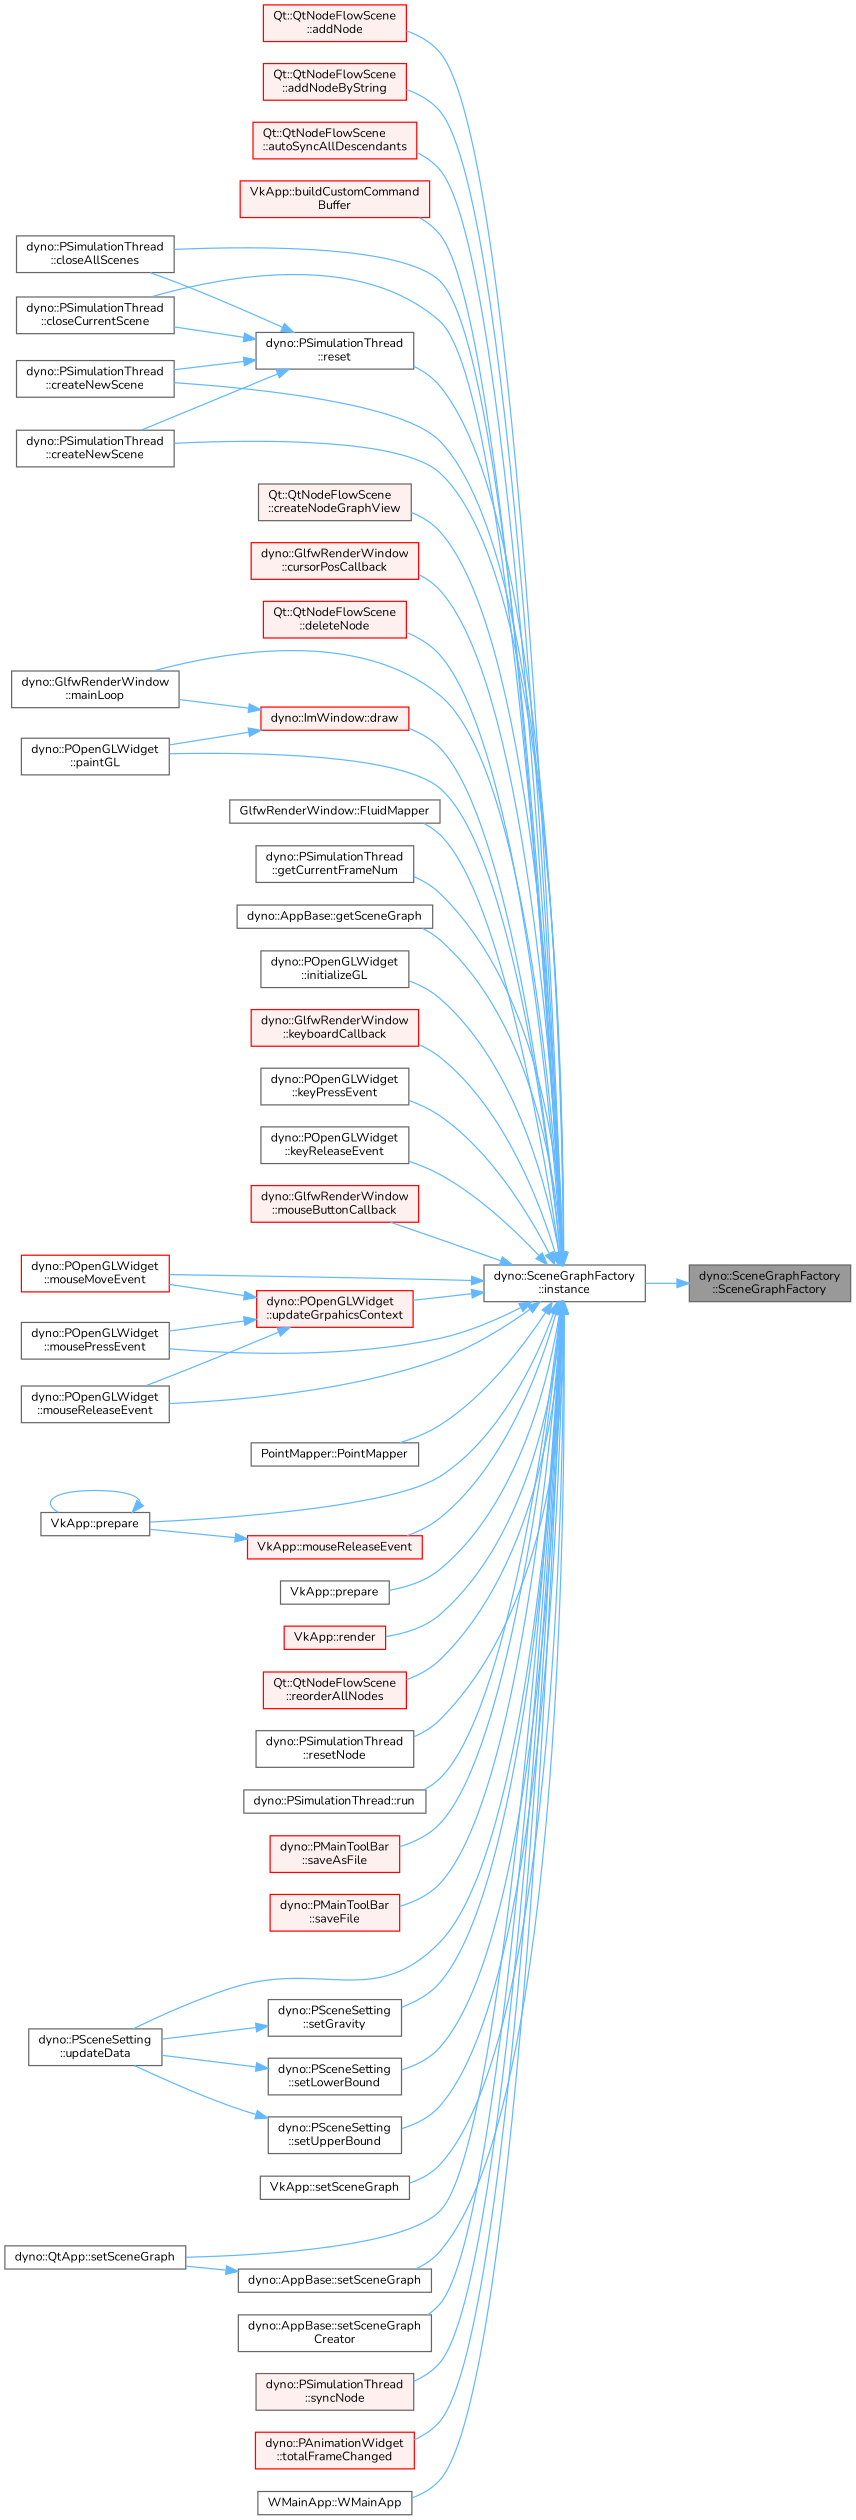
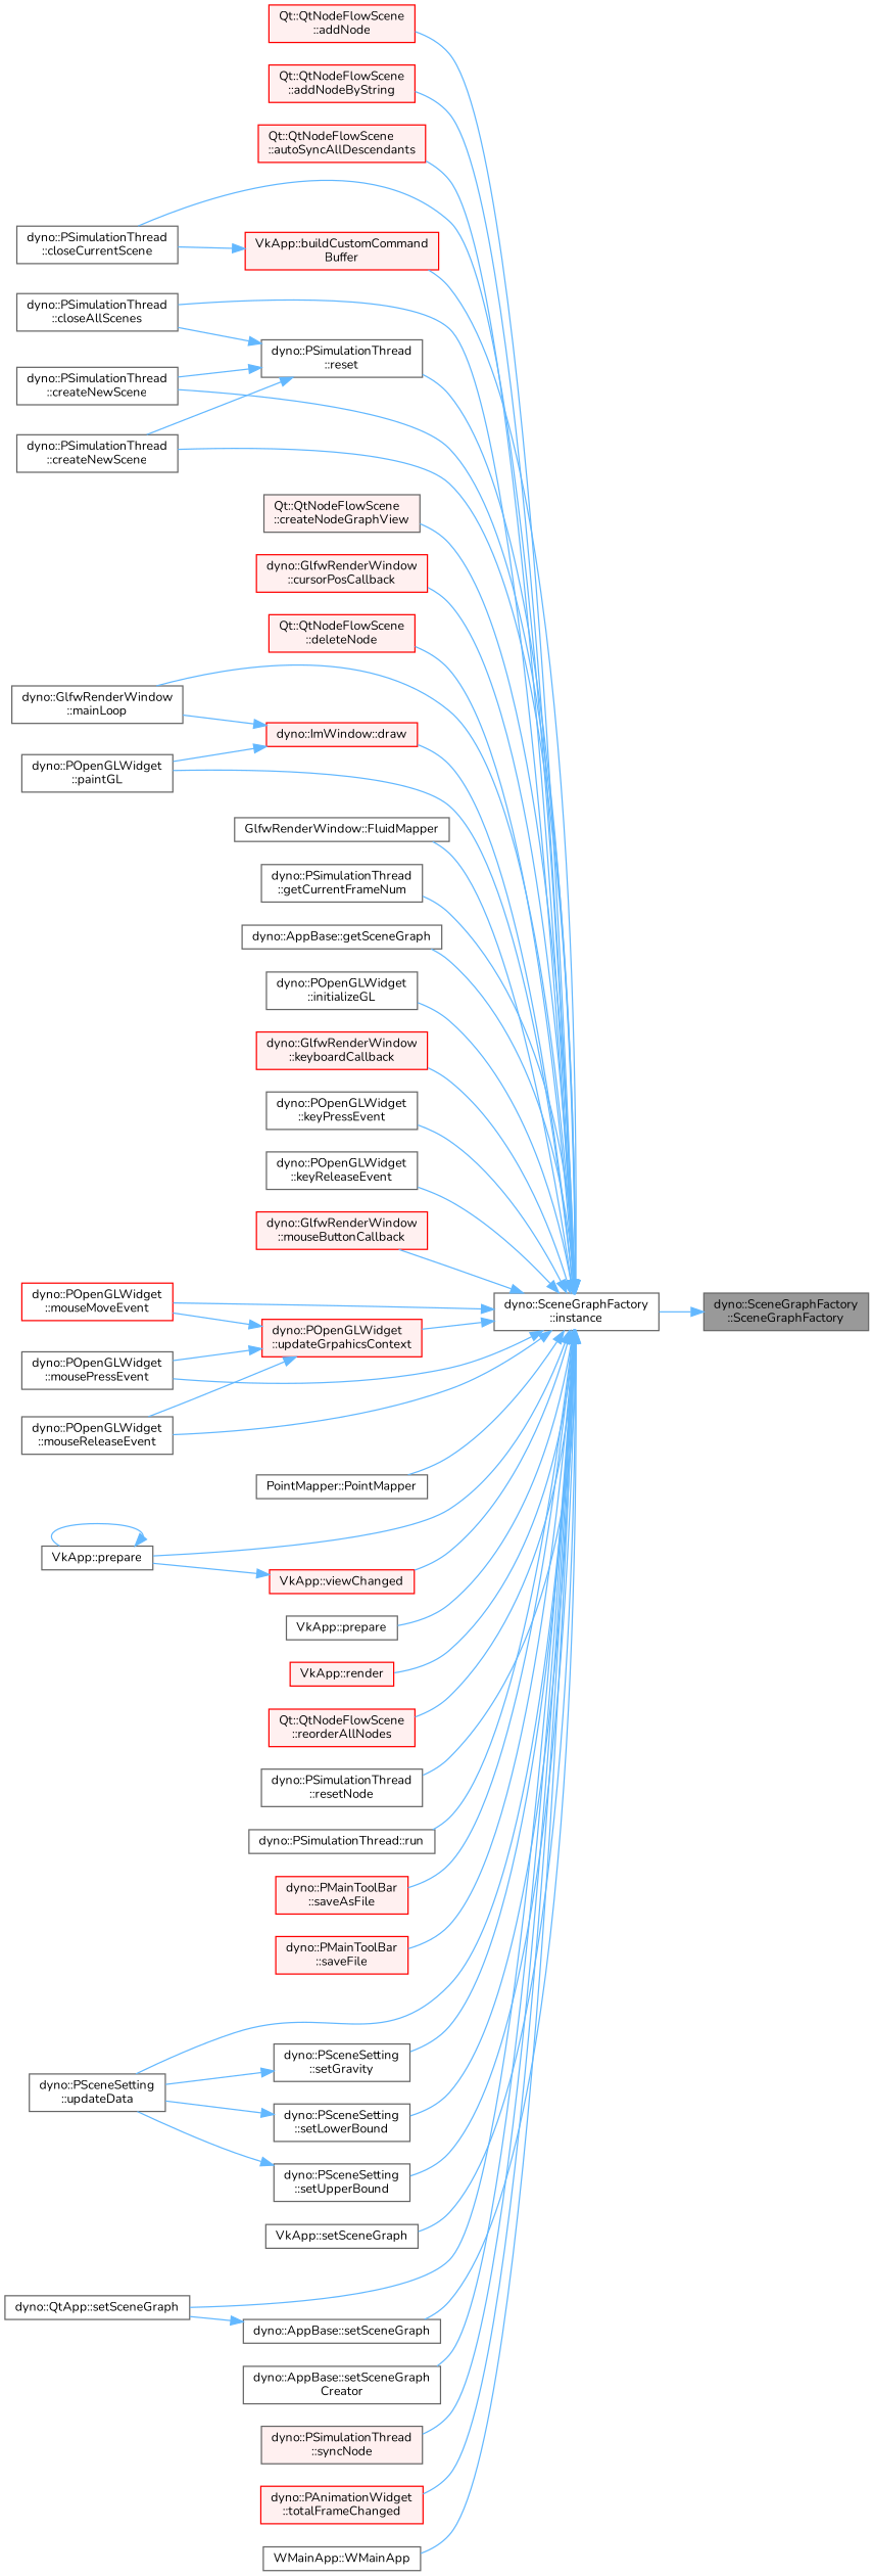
  digraph {
    fontname=Nunito
    rankdir=RL
    node [color=grey40 fillcolor=white fontname=Nunito fontsize=10 shape=box style=filled]
    edge [color=steelblue1 dir=back fontname=Nunito fontsize=10 labelfontname=Helvetica labelfontsize=10 style=solid]
    n1 [color=gray40 fillcolor=grey60 fontcolor=black height=0.2 label="dyno::SceneGraphFactory\l::SceneGraphFactory" width=0.4]
    n2 [height=0.2 label="dyno::SceneGraphFactory\l::instance" width=0.4]
    n3 [color=red fillcolor="#FFF0F0" height=0.2 label="Qt::QtNodeFlowScene\l::addNode" width=0.4]
    n4 [color=red fillcolor="#FFF0F0" height=0.2 label="Qt::QtNodeFlowScene\l::addNodeByString" width=0.4]
    n5 [color=red fillcolor="#FFF0F0" height=0.2 label="Qt::QtNodeFlowScene\l::autoSyncAllDescendants" width=0.4]
    n6 [color=red fillcolor="#FFF0F0" height=0.2 label="VkApp::buildCustomCommand\lBuffer" width=0.4]
    n7 [height=0.2 label="dyno::PSimulationThread\l::closeAllScenes" width=0.4]
    n8 [height=0.2 label="dyno::PSimulationThread\l::closeCurrentScene" width=0.4]
    n9 [height=0.2 label="dyno::PSimulationThread\l::createNewScene" width=0.4]
    n10 [height=0.2 label="dyno::PSimulationThread\l::createNewScene" width=0.4]
    n11 [fillcolor="#FFF0F0" height=0.2 label="Qt::QtNodeFlowScene\l::createNodeGraphView" width=0.4]
    n12 [color=red fillcolor="#FFF0F0" height=0.2 label="dyno::GlfwRenderWindow\l::cursorPosCallback" width=0.4]
    n13 [color=red fillcolor="#FFF0F0" height=0.2 label="Qt::QtNodeFlowScene\l::deleteNode" width=0.4]
    n14 [color=red fillcolor="#FFF0F0" height=0.2 label="dyno::ImWindow::draw" width=0.4]
    n15 [height=0.2 label="dyno::GlfwRenderWindow\l::mainLoop" width=0.4]
    n16 [height=0.2 label="dyno::POpenGLWidget\l::paintGL" width=0.4]
    n17 [height=0.2 label="GlfwRenderWindow::FluidMapper" width=0.4]
    n18 [height=0.2 label="dyno::PSimulationThread\l::getCurrentFrameNum" width=0.4]
    n19 [height=0.2 label="dyno::AppBase::getSceneGraph" width=0.4]
    n20 [height=0.2 label="dyno::POpenGLWidget\l::initializeGL" width=0.4]
    n21 [color=red fillcolor="#FFF0F0" height=0.2 label="dyno::GlfwRenderWindow\l::keyboardCallback" width=0.4]
    n22 [height=0.2 label="dyno::POpenGLWidget\l::keyPressEvent" width=0.4]
    n23 [height=0.2 label="dyno::POpenGLWidget\l::keyReleaseEvent" width=0.4]
    n24 [color=red fillcolor="#FFF0F0" height=0.2 label="dyno::GlfwRenderWindow\l::mouseButtonCallback" width=0.4]
    n25 [color=red height=0.2 label="dyno::POpenGLWidget\l::mouseMoveEvent" width=0.4]
    n26 [height=0.2 label="dyno::POpenGLWidget\l::mousePressEvent" width=0.4]
    n27 [height=0.2 label="dyno::POpenGLWidget\l::mouseReleaseEvent" width=0.4]
    n28 [height=0.2 label="PointMapper::PointMapper" width=0.4]
    n29 [height=0.2 label="VkApp::prepare" width=0.4]
    n30 [height=0.2 label="VkApp::prepare" width=0.4]
    n31 [color=red fillcolor="#FFF0F0" height=0.2 label="VkApp::render" width=0.4]
    n32 [color=red fillcolor="#FFF0F0" height=0.2 label="Qt::QtNodeFlowScene\l::reorderAllNodes" width=0.4]
    n33 [height=0.2 label="dyno::PSimulationThread\l::reset" width=0.4]
    n34 [height=0.2 label="dyno::PSimulationThread\l::resetNode" width=0.4]
    n35 [height=0.2 label="dyno::PSimulationThread::run" width=0.4]
    n36 [color=red fillcolor="#FFF0F0" height=0.2 label="dyno::PMainToolBar\l::saveAsFile" width=0.4]
    n37 [color=red fillcolor="#FFF0F0" height=0.2 label="dyno::PMainToolBar\l::saveFile" width=0.4]
    n38 [height=0.2 label="dyno::PSceneSetting\l::setGravity" width=0.4]
    n39 [height=0.2 label="dyno::PSceneSetting\l::updateData" width=0.4]
    n40 [height=0.2 label="dyno::PSceneSetting\l::setLowerBound" width=0.4]
    n41 [height=0.2 label="VkApp::setSceneGraph" width=0.4]
    n42 [height=0.2 label="dyno::AppBase::setSceneGraph" width=0.4]
    n43 [height=0.2 label="dyno::QtApp::setSceneGraph" width=0.4]
    n44 [height=0.2 label="dyno::AppBase::setSceneGraph\lCreator" width=0.4]
    n45 [height=0.2 label="dyno::PSceneSetting\l::setUpperBound" width=0.4]
    n46 [fillcolor="#FFF0F0" height=0.2 label="dyno::PSimulationThread\l::syncNode" width=0.4]
    n47 [color=red fillcolor="#FFF0F0" height=0.2 label="dyno::PAnimationWidget\l::totalFrameChanged" width=0.4]
    n48 [color=red fillcolor="#FFF0F0" height=0.2 label="dyno::POpenGLWidget\l::updateGrpahicsContext" width=0.4]
-   n49 [color=red fillcolor="#FFF0F0" height=0.2 label="VkApp::mouseReleaseEvent" width=0.4]
+   n49 [color=red fillcolor="#FFF0F0" height=0.2 label="VkApp::viewChanged" width=0.4]
    n50 [height=0.2 label="WMainApp::WMainApp" width=0.4]
    n1 -> n2
    n2 -> n3
    n2 -> n4
    n2 -> n5
    n2 -> n6
    n2 -> n7
    n2 -> n8
    n2 -> n9
    n2 -> n10
    n2 -> n11
    n2 -> n12
    n2 -> n13
    n2 -> n14
    n2 -> n15
    n2 -> n16
    n2 -> n17
    n2 -> n18
    n2 -> n19
    n2 -> n20
    n2 -> n21
    n2 -> n22
    n2 -> n23
    n2 -> n24
    n2 -> n25
    n2 -> n26
    n2 -> n27
    n2 -> n28
    n2 -> n29
    n2 -> n30
    n2 -> n31
    n2 -> n32
    n2 -> n33
    n2 -> n34
    n2 -> n35
    n2 -> n36
    n2 -> n37
    n2 -> n38
    n2 -> n39
    n2 -> n40
    n2 -> n41
    n2 -> n42
    n2 -> n43
    n2 -> n44
    n2 -> n45
    n2 -> n46
    n2 -> n47
    n2 -> n48
    n2 -> n49
    n2 -> n50
    n14 -> n15
    n14 -> n16
    n29 -> n29
    n33 -> n7
-   n33 -> n8
+   n6 -> n8
    n33 -> n9
    n33 -> n10
    n38 -> n39
    n40 -> n39
    n42 -> n43
    n45 -> n39
    n48 -> n25
    n48 -> n26
    n48 -> n27
    n49 -> n29
  }
